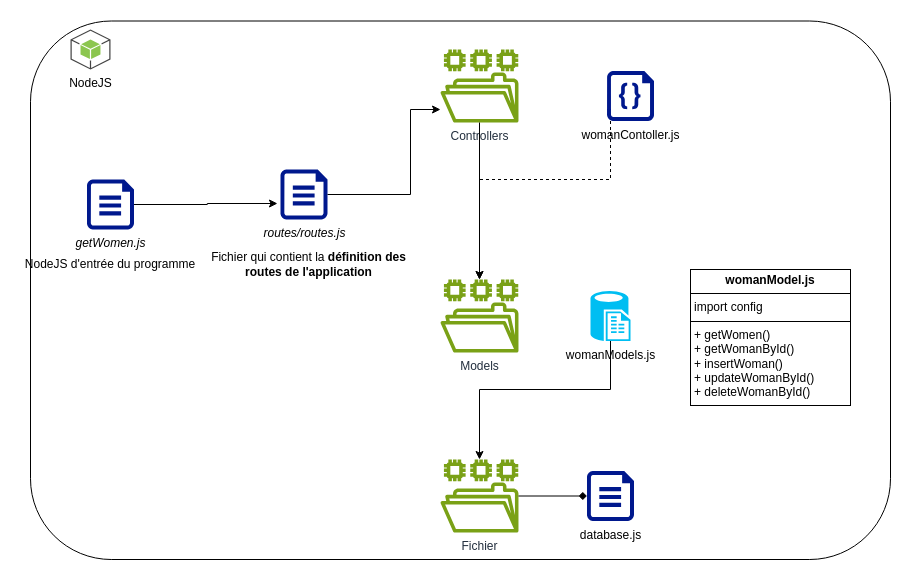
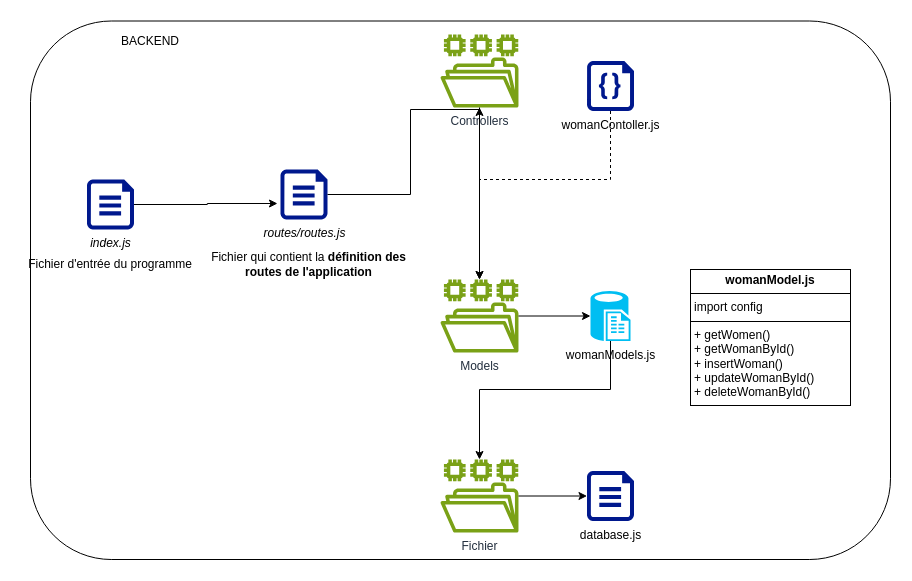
  <mxCell id="0" />
  <mxCell id="1" parent="0" />
  <mxCell id="2" value="" style="rounded=1;whiteSpace=wrap;html=1;" vertex="1" parent="1"><mxGeometry x="30" y="20.5" width="860" height="538.5" as="geometry" /></mxCell>
- <mxCell id="4" value="NodeJS" style="outlineConnect=0;dashed=0;verticalLabelPosition=bottom;verticalAlign=top;align=center;html=1;shape=mxgraph.aws3.android;fillColor=#8CC64F;gradientColor=none;" vertex="1" parent="1"><mxGeometry x="70" y="29" width="40" height="40" as="geometry" /></mxCell>
+ <mxCell id="3" value="BACKEND" style="text;html=1;align=center;verticalAlign=middle;whiteSpace=wrap;rounded=0;" vertex="1" parent="1"><mxGeometry x="120" y="25.5" width="60" height="30" as="geometry" /></mxCell>
  <mxCell id="5" value="" style="group" vertex="1" connectable="0" parent="1"><mxGeometry x="210" y="169" width="196.5" height="110" as="geometry" /></mxCell>
  <mxCell id="6" value="&lt;i&gt;routes/routes.js&lt;/i&gt;" style="sketch=0;aspect=fixed;pointerEvents=1;shadow=0;dashed=0;html=1;strokeColor=none;labelPosition=center;verticalLabelPosition=bottom;verticalAlign=top;align=center;fillColor=#00188D;shape=mxgraph.azure.file" vertex="1" parent="5"><mxGeometry x="70" width="47" height="50" as="geometry" /></mxCell>
  <mxCell id="7" value="Fichier qui contient la &lt;b&gt;définition des routes de l'application&lt;/b&gt;" style="text;html=1;align=center;verticalAlign=middle;whiteSpace=wrap;rounded=0;" vertex="1" parent="5"><mxGeometry y="80" width="196.5" height="30" as="geometry" /></mxCell>
  <mxCell id="8" value="" style="group" vertex="1" connectable="0" parent="1"><mxGeometry x="20" y="179" width="180" height="100" as="geometry" /></mxCell>
- <mxCell id="9" value="&lt;i&gt;getWomen.js&lt;/i&gt;" style="sketch=0;aspect=fixed;pointerEvents=1;shadow=0;dashed=0;html=1;strokeColor=none;labelPosition=center;verticalLabelPosition=bottom;verticalAlign=top;align=center;fillColor=#00188D;shape=mxgraph.azure.file" vertex="1" parent="8"><mxGeometry x="66.5" width="47" height="50" as="geometry" /></mxCell>
- <mxCell id="10" value="NodeJS d'entrée du programme" style="text;html=1;align=center;verticalAlign=middle;whiteSpace=wrap;rounded=0;" vertex="1" parent="8"><mxGeometry y="70" width="180" height="30" as="geometry" /></mxCell>
- <mxCell id="11" value="Controllers" style="sketch=0;outlineConnect=0;fontColor=#232F3E;gradientColor=none;fillColor=#7AA116;strokeColor=none;dashed=0;verticalLabelPosition=bottom;verticalAlign=top;align=center;html=1;fontSize=12;fontStyle=0;aspect=fixed;pointerEvents=1;shape=mxgraph.aws4.file_system;" vertex="1" parent="1"><mxGeometry x="440" y="49" width="78" height="73" as="geometry" /></mxCell>
+ <mxCell id="9" value="&lt;i&gt;index.js&lt;/i&gt;" style="sketch=0;aspect=fixed;pointerEvents=1;shadow=0;dashed=0;html=1;strokeColor=none;labelPosition=center;verticalLabelPosition=bottom;verticalAlign=top;align=center;fillColor=#00188D;shape=mxgraph.azure.file" vertex="1" parent="8"><mxGeometry x="66.5" width="47" height="50" as="geometry" /></mxCell>
+ <mxCell id="10" value="Fichier d'entrée du programme" style="text;html=1;align=center;verticalAlign=middle;whiteSpace=wrap;rounded=0;" vertex="1" parent="8"><mxGeometry y="70" width="180" height="30" as="geometry" /></mxCell>
+ <mxCell id="11" value="Controllers" style="sketch=0;outlineConnect=0;fontColor=#232F3E;gradientColor=none;fillColor=#7AA116;strokeColor=none;dashed=0;verticalLabelPosition=bottom;verticalAlign=top;align=center;html=1;fontSize=12;fontStyle=0;aspect=fixed;pointerEvents=1;shape=mxgraph.aws4.file_system;" vertex="1" parent="1"><mxGeometry x="440" y="34" width="78" height="73" as="geometry" /></mxCell>
  <mxCell id="12" style="edgeStyle=orthogonalEdgeStyle;rounded=0;orthogonalLoop=1;jettySize=auto;html=1;dashed=1;" edge="1" parent="1" source="13" target="16"><mxGeometry relative="1" as="geometry"><Array as="points"><mxPoint x="610" y="179" /><mxPoint x="479" y="179" /></Array></mxGeometry></mxCell>
- <mxCell id="13" value="womanContoller.js" style="sketch=0;aspect=fixed;pointerEvents=1;shadow=0;dashed=0;html=1;strokeColor=none;labelPosition=center;verticalLabelPosition=bottom;verticalAlign=top;align=center;fillColor=#00188D;shape=mxgraph.azure.code_file" vertex="1" parent="1"><mxGeometry x="606.5" y="70.5" width="47" height="50" as="geometry" /></mxCell>
+ <mxCell id="13" value="womanContoller.js" style="sketch=0;aspect=fixed;pointerEvents=1;shadow=0;dashed=0;html=1;strokeColor=none;labelPosition=center;verticalLabelPosition=bottom;verticalAlign=top;align=center;fillColor=#00188D;shape=mxgraph.azure.code_file" vertex="1" parent="1"><mxGeometry x="586.5" y="60.5" width="47" height="50" as="geometry" /></mxCell>
  <mxCell id="14" style="edgeStyle=orthogonalEdgeStyle;rounded=0;orthogonalLoop=1;jettySize=auto;html=1;" edge="1" parent="1" source="15" target="18"><mxGeometry relative="1" as="geometry"><Array as="points"><mxPoint x="610" y="389" /><mxPoint x="479" y="389" /></Array></mxGeometry></mxCell>
  <mxCell id="15" value="womanModels.js" style="verticalLabelPosition=bottom;html=1;verticalAlign=top;align=center;strokeColor=none;fillColor=#00BEF2;shape=mxgraph.azure.sql_reporting;" vertex="1" parent="1"><mxGeometry x="590" y="290.5" width="40" height="50" as="geometry" /></mxCell>
  <mxCell id="16" value="Models" style="sketch=0;outlineConnect=0;fontColor=#232F3E;gradientColor=none;fillColor=#7AA116;strokeColor=none;dashed=0;verticalLabelPosition=bottom;verticalAlign=top;align=center;html=1;fontSize=12;fontStyle=0;aspect=fixed;pointerEvents=1;shape=mxgraph.aws4.file_system;" vertex="1" parent="1"><mxGeometry x="440" y="279" width="78" height="73" as="geometry" /></mxCell>
  <mxCell id="17" value="&lt;p style=&quot;margin:0px;margin-top:4px;text-align:center;&quot;&gt;&lt;b&gt;womanModel.js&lt;/b&gt;&lt;/p&gt;&lt;hr size=&quot;1&quot; style=&quot;border-style:solid;&quot;&gt;&lt;p style=&quot;margin:0px;margin-left:4px;&quot;&gt;import config&lt;/p&gt;&lt;hr size=&quot;1&quot; style=&quot;border-style:solid;&quot;&gt;&lt;p style=&quot;margin:0px;margin-left:4px;&quot;&gt;+ getWomen()&lt;/p&gt;&lt;p style=&quot;margin:0px;margin-left:4px;&quot;&gt;+ getWomanById()&lt;br&gt;&lt;/p&gt;&lt;p style=&quot;margin:0px;margin-left:4px;&quot;&gt;+ insertWoman()&lt;br&gt;&lt;/p&gt;&lt;p style=&quot;margin:0px;margin-left:4px;&quot;&gt;+ updateWomanById()&lt;br&gt;&lt;/p&gt;&lt;p style=&quot;margin:0px;margin-left:4px;&quot;&gt;+ deleteWomanById()&lt;br&gt;&lt;/p&gt;&lt;p style=&quot;margin:0px;margin-left:4px;&quot;&gt;&lt;br&gt;&lt;/p&gt;" style="verticalAlign=top;align=left;overflow=fill;html=1;whiteSpace=wrap;" vertex="1" parent="1"><mxGeometry x="690" y="269" width="160" height="136" as="geometry" /></mxCell>
  <mxCell id="18" value="Fichier" style="sketch=0;outlineConnect=0;fontColor=#232F3E;gradientColor=none;fillColor=#7AA116;strokeColor=none;dashed=0;verticalLabelPosition=bottom;verticalAlign=top;align=center;html=1;fontSize=12;fontStyle=0;aspect=fixed;pointerEvents=1;shape=mxgraph.aws4.file_system;" vertex="1" parent="1"><mxGeometry x="440" y="459" width="78" height="73" as="geometry" /></mxCell>
  <mxCell id="19" value="database.js" style="sketch=0;aspect=fixed;pointerEvents=1;shadow=0;dashed=0;html=1;strokeColor=none;labelPosition=center;verticalLabelPosition=bottom;verticalAlign=top;align=center;fillColor=#00188D;shape=mxgraph.azure.file" vertex="1" parent="1"><mxGeometry x="586.5" y="470.5" width="47" height="50" as="geometry" /></mxCell>
- <mxCell id="20" style="edgeStyle=orthogonalEdgeStyle;rounded=0;orthogonalLoop=1;jettySize=auto;html=1;entryX=0;entryY=0.5;entryDx=0;entryDy=0;entryPerimeter=0;endArrow=diamond;" edge="1" parent="1" source="18" target="19"><mxGeometry relative="1" as="geometry" /></mxCell>
+ <mxCell id="20" style="edgeStyle=orthogonalEdgeStyle;rounded=0;orthogonalLoop=1;jettySize=auto;html=1;entryX=0;entryY=0.5;entryDx=0;entryDy=0;entryPerimeter=0;" edge="1" parent="1" source="18" target="19"><mxGeometry relative="1" as="geometry" /></mxCell>
+ <mxCell id="21" style="edgeStyle=orthogonalEdgeStyle;rounded=0;orthogonalLoop=1;jettySize=auto;html=1;entryX=0;entryY=0.5;entryDx=0;entryDy=0;entryPerimeter=0;" edge="1" parent="1" source="16" target="15"><mxGeometry relative="1" as="geometry" /></mxCell>
  <mxCell id="22" style="edgeStyle=orthogonalEdgeStyle;rounded=0;orthogonalLoop=1;jettySize=auto;html=1;" edge="1" parent="1" source="11" target="16"><mxGeometry relative="1" as="geometry"><mxPoint x="560" y="109" as="targetPoint" /></mxGeometry></mxCell>
  <mxCell id="23" style="edgeStyle=orthogonalEdgeStyle;rounded=0;orthogonalLoop=1;jettySize=auto;html=1;" edge="1" parent="1" source="6" target="11"><mxGeometry relative="1" as="geometry"><Array as="points"><mxPoint x="410" y="194" /><mxPoint x="410" y="109" /></Array></mxGeometry></mxCell>
  <mxCell id="24" style="edgeStyle=orthogonalEdgeStyle;rounded=0;orthogonalLoop=1;jettySize=auto;html=1;entryX=-0.064;entryY=0.68;entryDx=0;entryDy=0;entryPerimeter=0;" edge="1" parent="1" source="9" target="6"><mxGeometry relative="1" as="geometry" /></mxCell>
